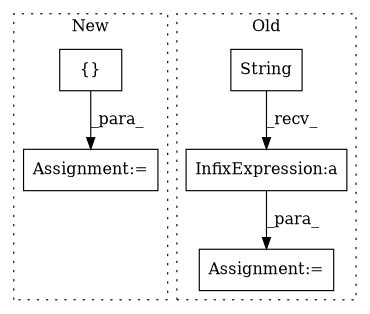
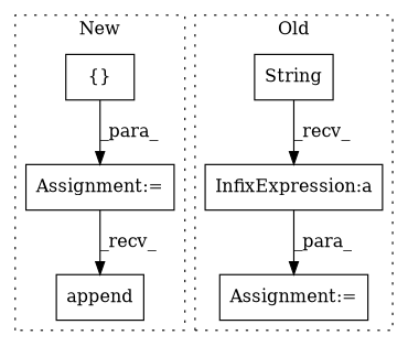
  digraph {
    node [a=32 l="7,1" shape=box]
+   n1 [label=append s="4029,4108"]
    n2 [a=7 l=1 label="Assignment:=" s=3689]
    n3 [a=4 l=2 label="{}" s=3743]
    n4 [label=String s="9703,9715"]
    n5 [a=7 l=2 label="Assignment:=" s=9846]
    n6 [a=27 l=12 label="InfixExpression:a" s=9665]
    subgraph cluster_1 {
      label=New
      style=dotted
+     n1
      n2
      n3
    }
    subgraph cluster_2 {
      label=Old
      style=dotted
      n4
      n5
      n6
    }
+   n2 -> n1 [label=_recv_]
    n3 -> n2 [label=_para_]
    n4 -> n6 [label=_recv_]
    n6 -> n5 [label=_para_]
  }
